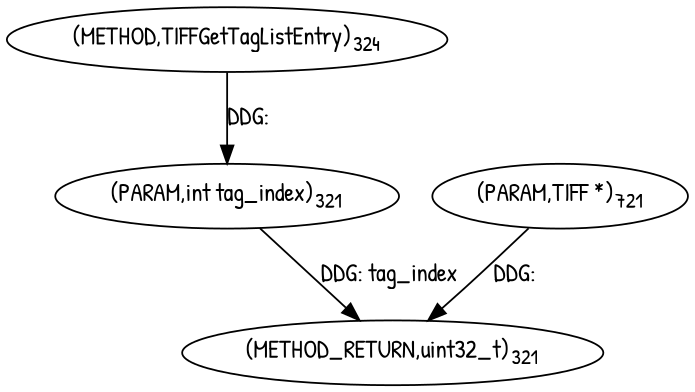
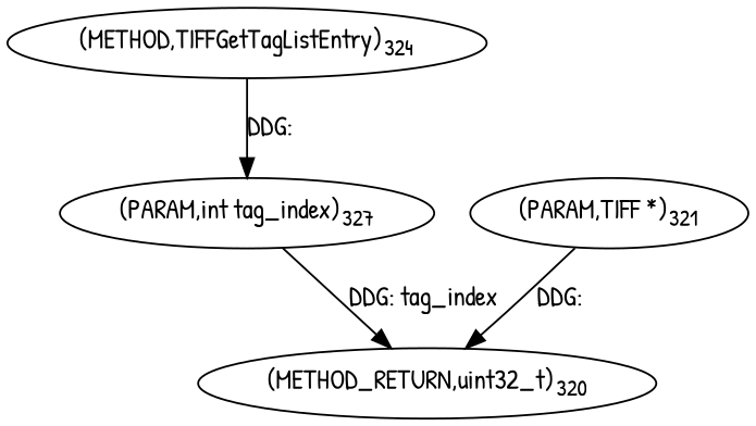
  digraph {
    fontname="Patrick Hand"
    node [fontname="Patrick Hand"]
    edge [fontname="Patrick Hand"]
    n1 [label=<(METHOD,TIFFGetTagListEntry)<SUB>324</SUB>>]
-   n2 [label=<(PARAM,int tag_index)<SUB>321</SUB>>]
-   n3 [label=<(PARAM,TIFF *)<SUB>721</SUB>>]
-   n4 [label=<(METHOD_RETURN,uint32_t)<SUB>321</SUB>>]
+   n2 [label=<(PARAM,int tag_index)<SUB>327</SUB>>]
+   n3 [label=<(PARAM,TIFF *)<SUB>321</SUB>>]
+   n4 [label=<(METHOD_RETURN,uint32_t)<SUB>320</SUB>>]
    n1 -> n2 [label="DDG: "]
    n2 -> n4 [label="DDG: tag_index"]
    n3 -> n4 [label="DDG: "]
  }
